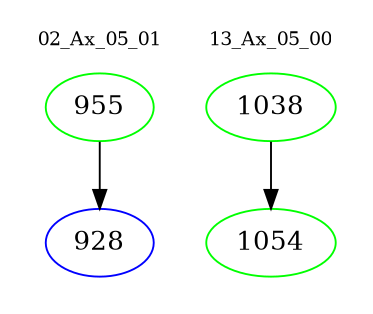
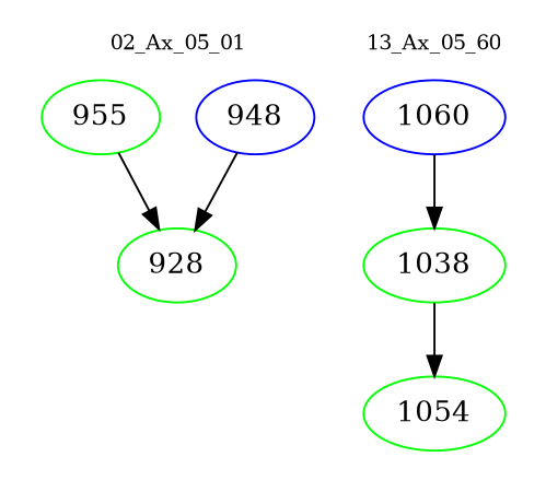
  digraph {
    node [color=green]
    edge [color=black]
-   n2 [color=blue label=928]
+   n1 [color=blue label=948]
+   n2 [label=928]
    n3 [label=955]
+   n4 [color=blue label=1060]
    n5 [label=1038]
    n6 [label=1054]
    subgraph cluster_1 {
      color=white
      fontsize=10
      label="02_Ax_05_01"
+     n1
      n2
      n3
    }
    subgraph cluster_2 {
      color=white
      fontsize=10
-     label="13_Ax_05_00"
+     label="13_Ax_05_60"
+     n4
      n5
      n6
    }
+   n1 -> n2
    n3 -> n2
+   n4 -> n5
    n5 -> n6
  }
